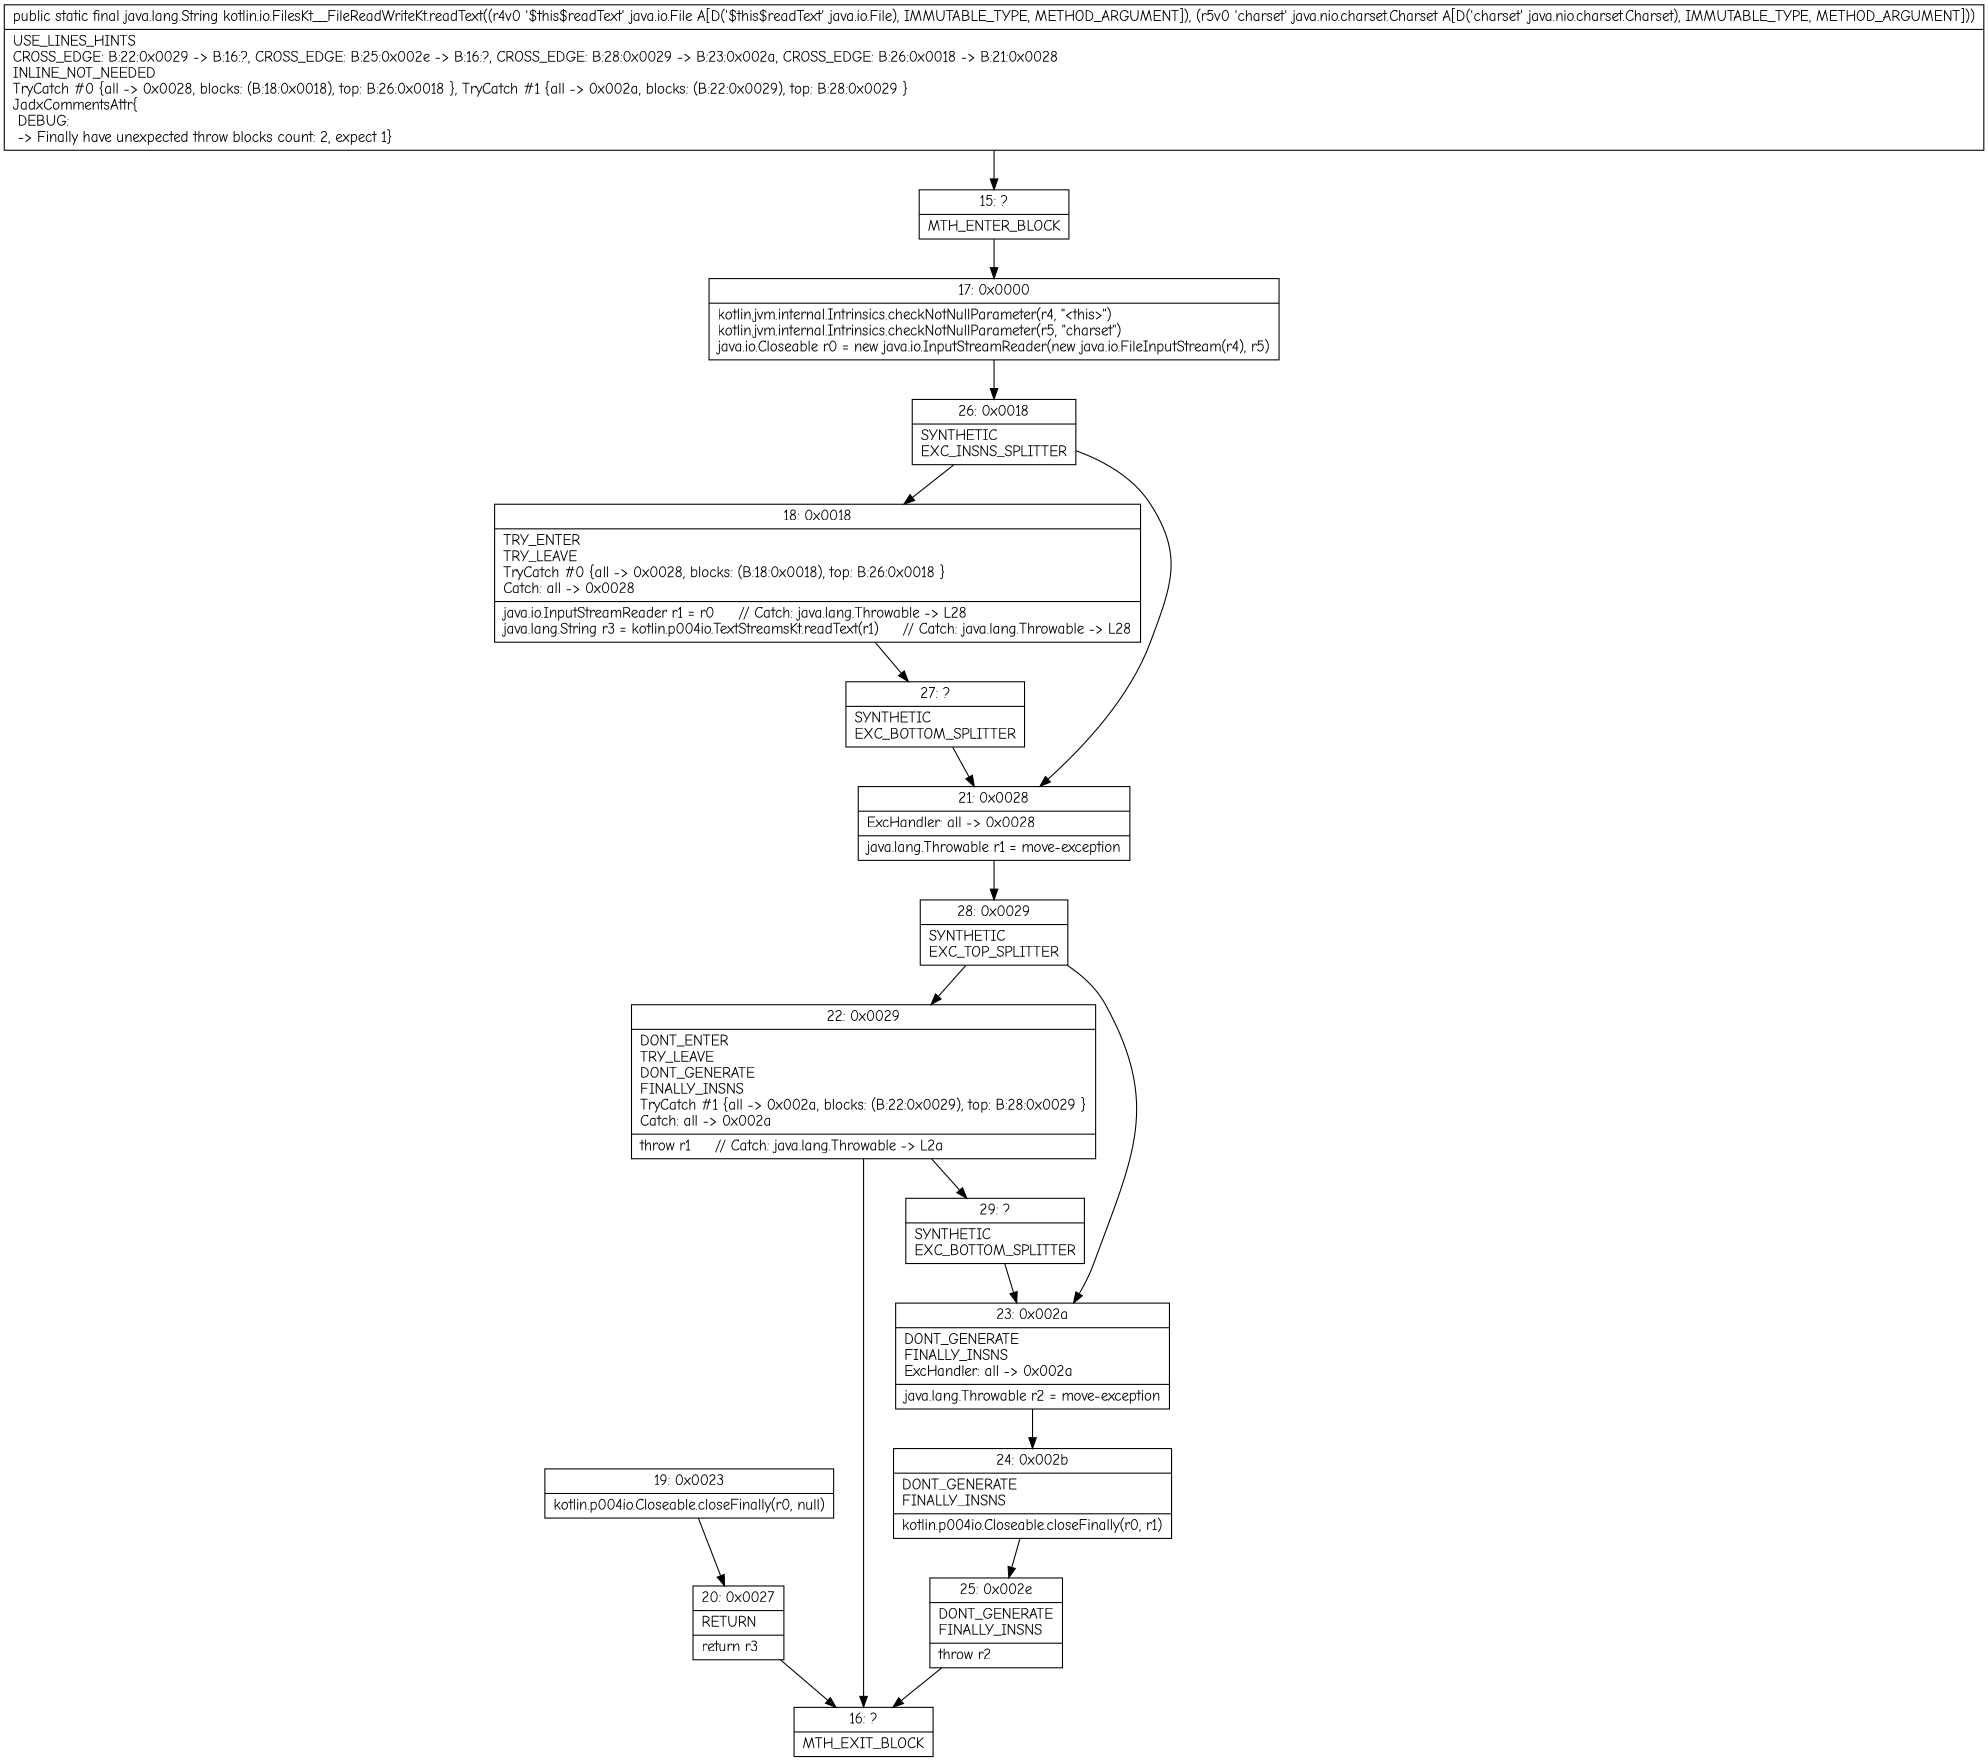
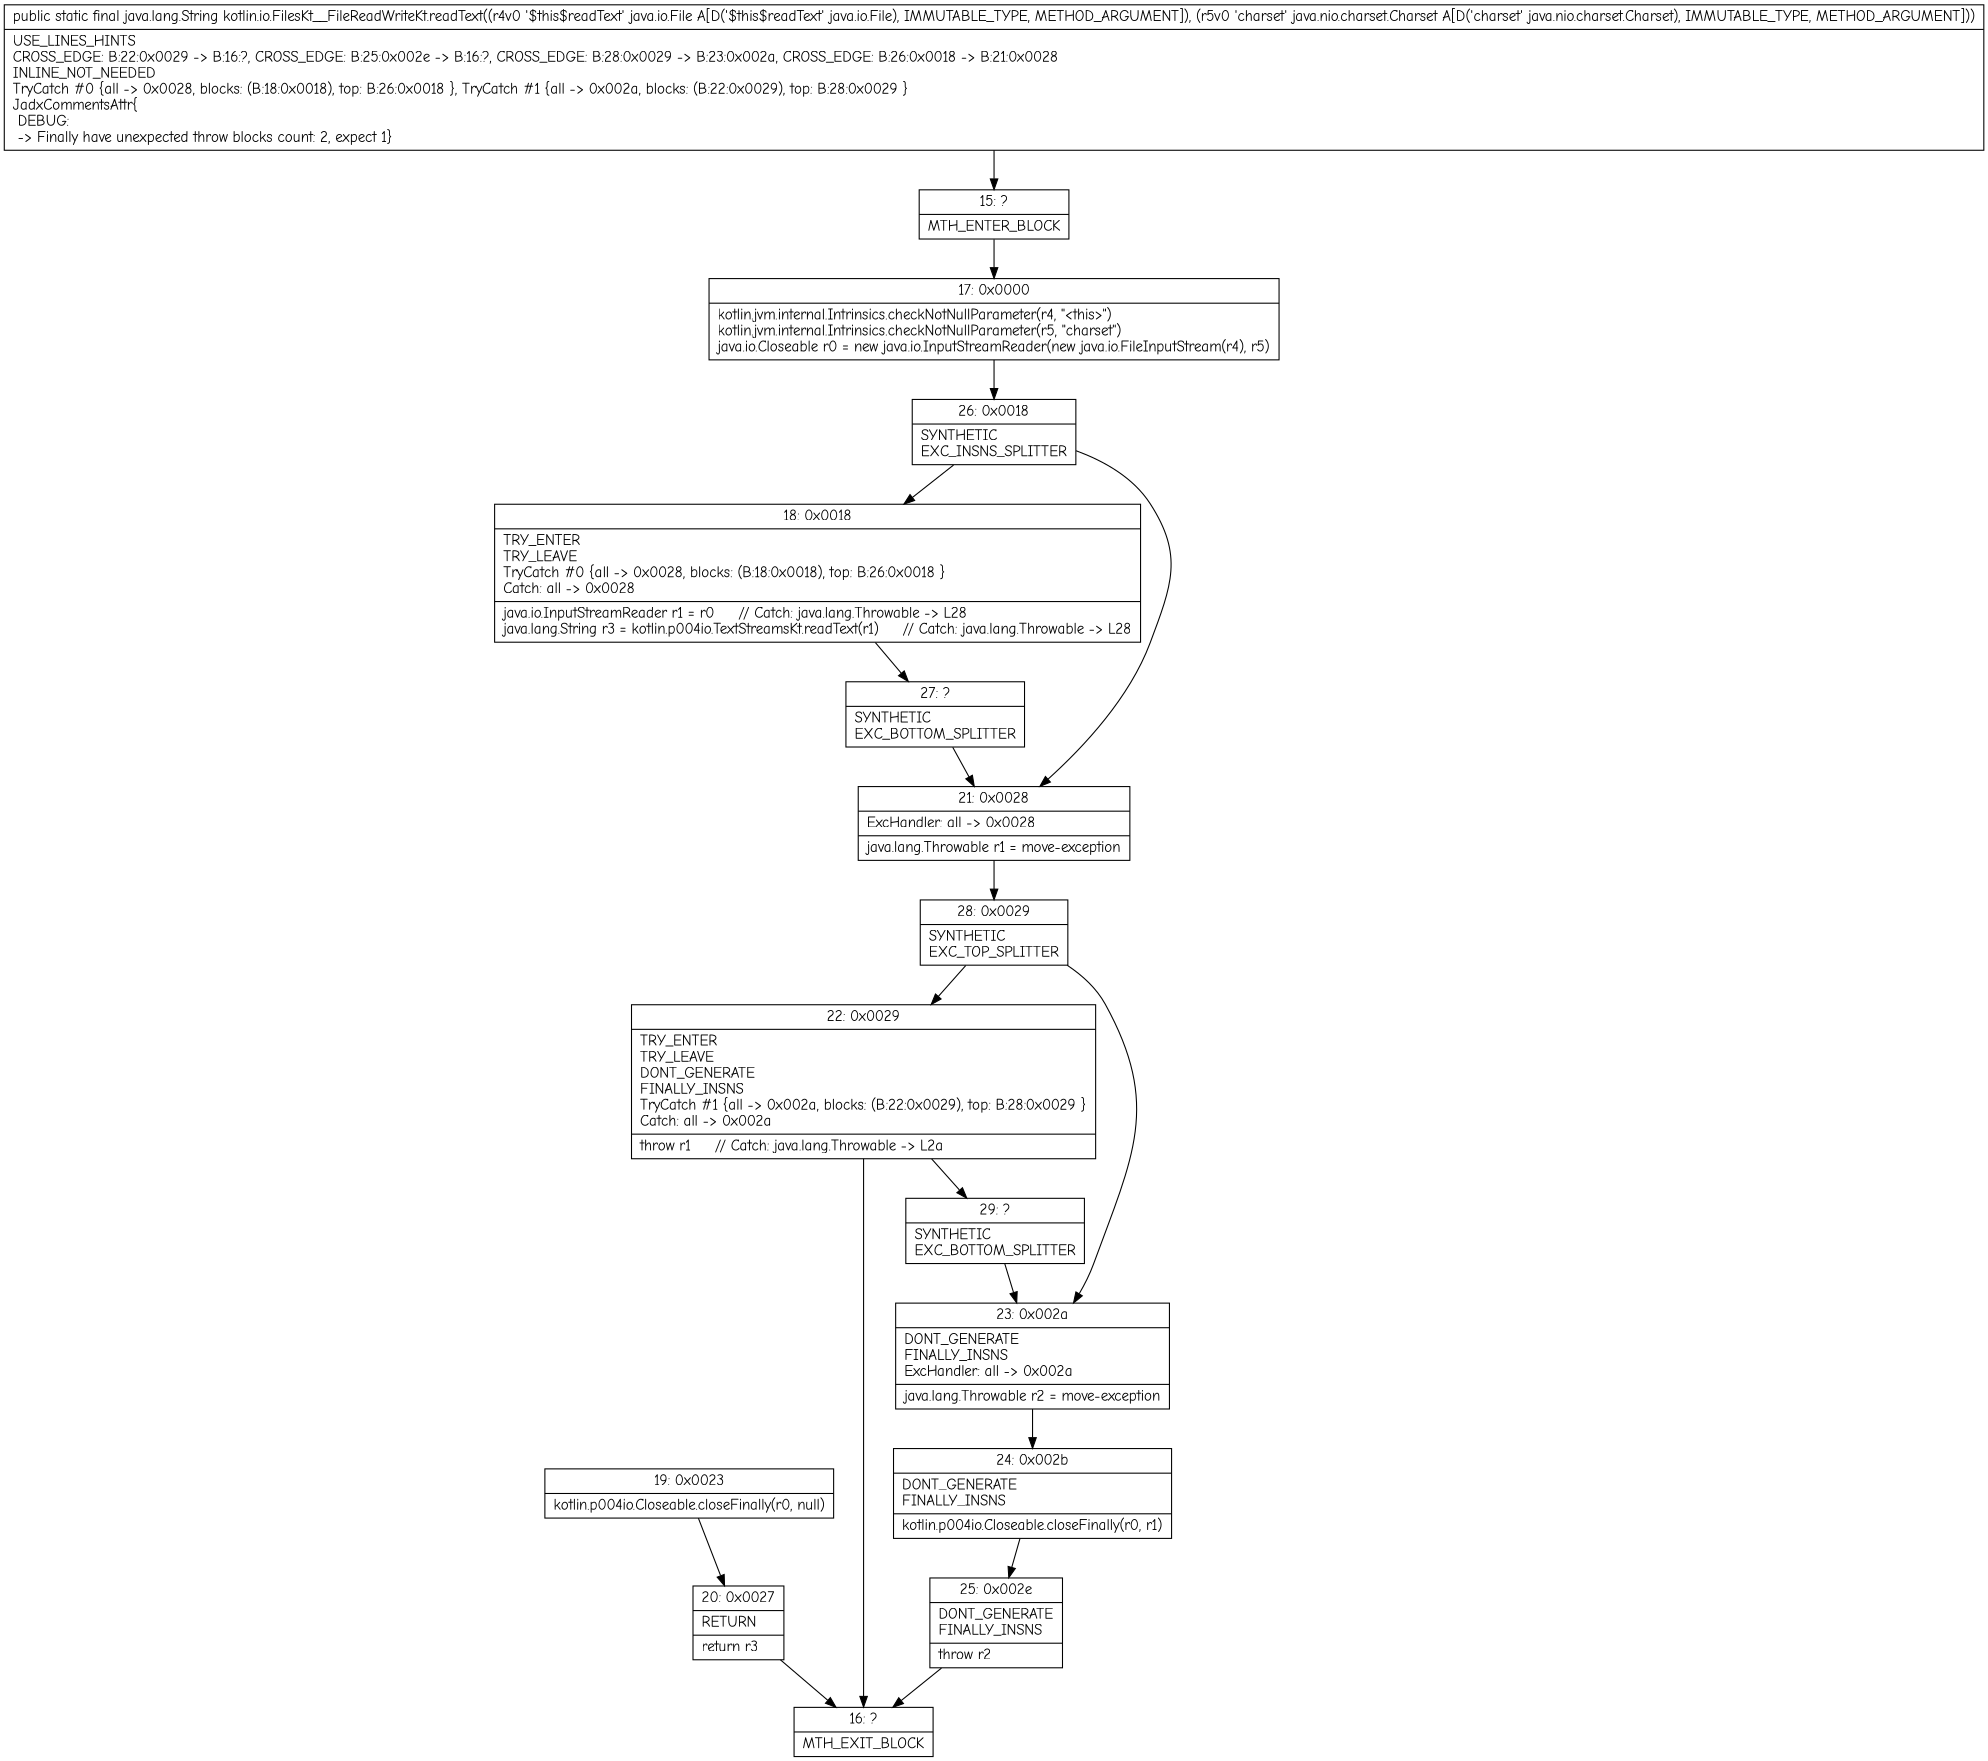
  digraph {
    fontname="Comic Neue"
    node [fontname="Comic Neue" shape=record]
    edge [fontname="Comic Neue"]
    n1 [label="{15\:\ ?|MTH_ENTER_BLOCK\l}"]
    n2 [label="{17\:\ 0x0000|kotlin.jvm.internal.Intrinsics.checkNotNullParameter(r4, \"\<this\>\")\lkotlin.jvm.internal.Intrinsics.checkNotNullParameter(r5, \"charset\")\ljava.io.Closeable r0 = new java.io.InputStreamReader(new java.io.FileInputStream(r4), r5)\l}"]
    n3 [label="{26\:\ 0x0018|SYNTHETIC\lEXC_INSNS_SPLITTER\l}"]
    n4 [label="{18\:\ 0x0018|TRY_ENTER\lTRY_LEAVE\lTryCatch #0 \{all \-\> 0x0028, blocks: (B:18:0x0018), top: B:26:0x0018 \}\lCatch: all \-\> 0x0028\l|java.io.InputStreamReader r1 = r0     \/\/ Catch: java.lang.Throwable \-\> L28\ljava.lang.String r3 = kotlin.p004io.TextStreamsKt.readText(r1)     \/\/ Catch: java.lang.Throwable \-\> L28\l}"]
    n5 [label="{21\:\ 0x0028|ExcHandler: all \-\> 0x0028\l|java.lang.Throwable r1 = move\-exception\l}"]
    n6 [label="{27\:\ ?|SYNTHETIC\lEXC_BOTTOM_SPLITTER\l}"]
    n7 [label="{28\:\ 0x0029|SYNTHETIC\lEXC_TOP_SPLITTER\l}"]
    n8 [label="{19\:\ 0x0023|kotlin.p004io.Closeable.closeFinally(r0, null)\l}"]
    n9 [label="{20\:\ 0x0027|RETURN\l|return r3\l}"]
    n10 [label="{16\:\ ?|MTH_EXIT_BLOCK\l}"]
-   n11 [label="{22\:\ 0x0029|DONT_ENTER\lTRY_LEAVE\lDONT_GENERATE\lFINALLY_INSNS\lTryCatch #1 \{all \-\> 0x002a, blocks: (B:22:0x0029), top: B:28:0x0029 \}\lCatch: all \-\> 0x002a\l|throw r1     \/\/ Catch: java.lang.Throwable \-\> L2a\l}"]
+   n11 [label="{22\:\ 0x0029|TRY_ENTER\lTRY_LEAVE\lDONT_GENERATE\lFINALLY_INSNS\lTryCatch #1 \{all \-\> 0x002a, blocks: (B:22:0x0029), top: B:28:0x0029 \}\lCatch: all \-\> 0x002a\l|throw r1     \/\/ Catch: java.lang.Throwable \-\> L2a\l}"]
    n12 [label="{23\:\ 0x002a|DONT_GENERATE\lFINALLY_INSNS\lExcHandler: all \-\> 0x002a\l|java.lang.Throwable r2 = move\-exception\l}"]
    n13 [label="{29\:\ ?|SYNTHETIC\lEXC_BOTTOM_SPLITTER\l}"]
    n14 [label="{24\:\ 0x002b|DONT_GENERATE\lFINALLY_INSNS\l|kotlin.p004io.Closeable.closeFinally(r0, r1)\l}"]
    n15 [label="{25\:\ 0x002e|DONT_GENERATE\lFINALLY_INSNS\l|throw r2\l}"]
    n16 [label="{public static final java.lang.String kotlin.io.FilesKt__FileReadWriteKt.readText((r4v0 '$this$readText' java.io.File A[D('$this$readText' java.io.File), IMMUTABLE_TYPE, METHOD_ARGUMENT]), (r5v0 'charset' java.nio.charset.Charset A[D('charset' java.nio.charset.Charset), IMMUTABLE_TYPE, METHOD_ARGUMENT]))  | USE_LINES_HINTS\lCROSS_EDGE: B:22:0x0029 \-\> B:16:?, CROSS_EDGE: B:25:0x002e \-\> B:16:?, CROSS_EDGE: B:28:0x0029 \-\> B:23:0x002a, CROSS_EDGE: B:26:0x0018 \-\> B:21:0x0028\lINLINE_NOT_NEEDED\lTryCatch #0 \{all \-\> 0x0028, blocks: (B:18:0x0018), top: B:26:0x0018 \}, TryCatch #1 \{all \-\> 0x002a, blocks: (B:22:0x0029), top: B:28:0x0029 \}\lJadxCommentsAttr\{\l DEBUG: \l \-\> Finally have unexpected throw blocks count: 2, expect 1\}\l}"]
    n1 -> n2
    n2 -> n3
    n3 -> n4
    n3 -> n5
    n4 -> n6
    n5 -> n7
    n6 -> n5
    n7 -> n11
    n7 -> n12
    n8 -> n9
    n9 -> n10
    n11 -> n10
    n11 -> n13
    n12 -> n14
    n13 -> n12
    n14 -> n15
    n15 -> n10
    n16 -> n1
  }
